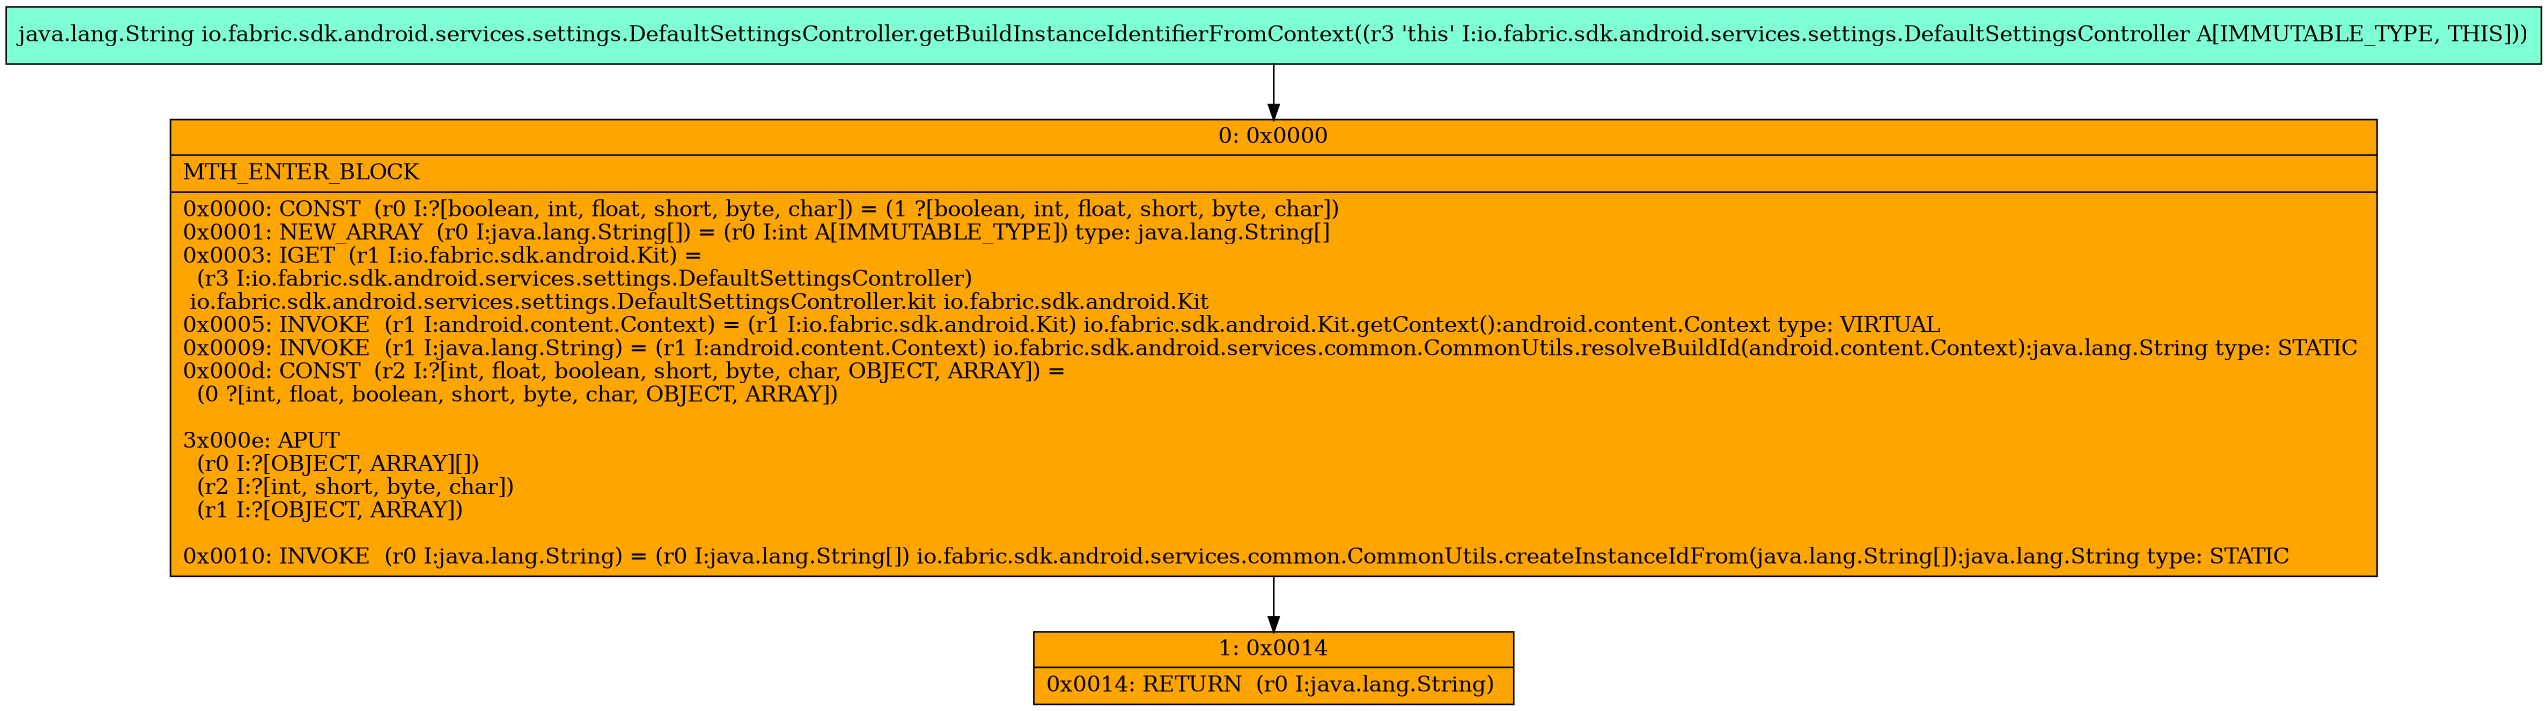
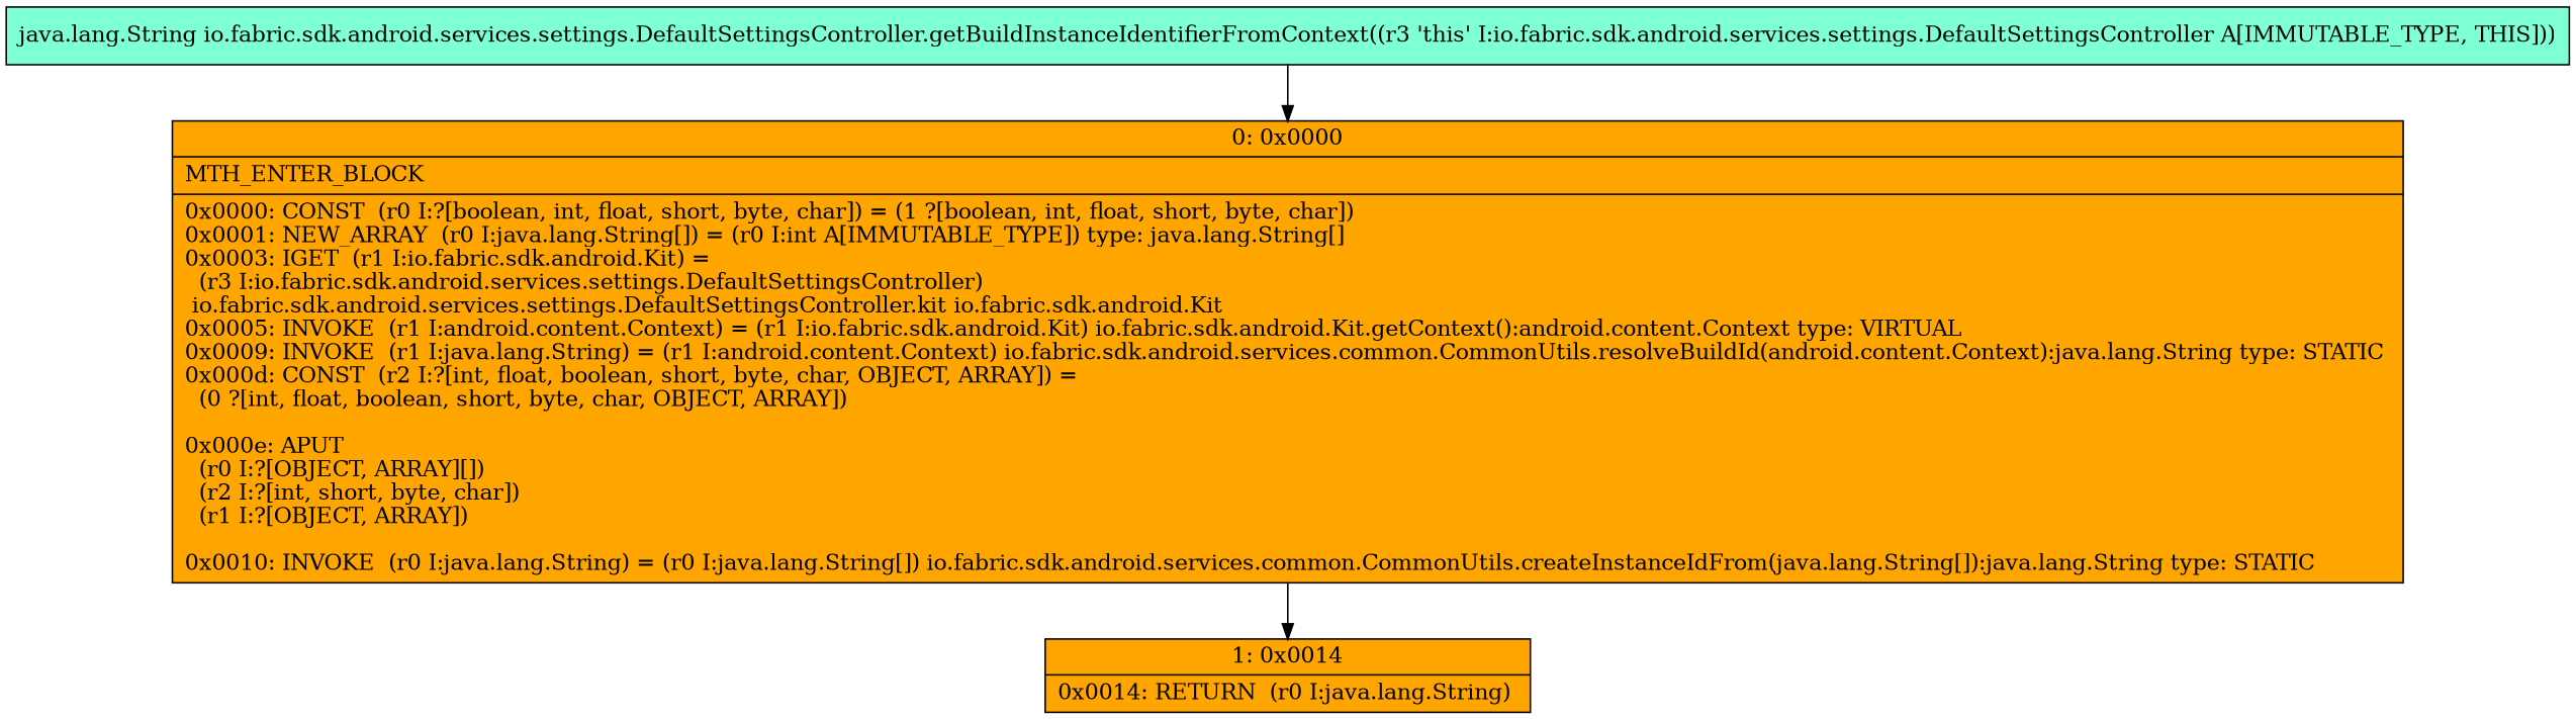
  digraph {
    node [shape=record style=filled fillcolor=orange]
-   n1 [label="{0\:\ 0x0000|MTH_ENTER_BLOCK\l|0x0000: CONST  (r0 I:?[boolean, int, float, short, byte, char]) = (1 ?[boolean, int, float, short, byte, char]) \l0x0001: NEW_ARRAY  (r0 I:java.lang.String[]) = (r0 I:int A[IMMUTABLE_TYPE]) type: java.lang.String[] \l0x0003: IGET  (r1 I:io.fabric.sdk.android.Kit) = \l  (r3 I:io.fabric.sdk.android.services.settings.DefaultSettingsController)\l io.fabric.sdk.android.services.settings.DefaultSettingsController.kit io.fabric.sdk.android.Kit \l0x0005: INVOKE  (r1 I:android.content.Context) = (r1 I:io.fabric.sdk.android.Kit) io.fabric.sdk.android.Kit.getContext():android.content.Context type: VIRTUAL \l0x0009: INVOKE  (r1 I:java.lang.String) = (r1 I:android.content.Context) io.fabric.sdk.android.services.common.CommonUtils.resolveBuildId(android.content.Context):java.lang.String type: STATIC \l0x000d: CONST  (r2 I:?[int, float, boolean, short, byte, char, OBJECT, ARRAY]) = \l  (0 ?[int, float, boolean, short, byte, char, OBJECT, ARRAY])\l \l3x000e: APUT  \l  (r0 I:?[OBJECT, ARRAY][])\l  (r2 I:?[int, short, byte, char])\l  (r1 I:?[OBJECT, ARRAY])\l \l0x0010: INVOKE  (r0 I:java.lang.String) = (r0 I:java.lang.String[]) io.fabric.sdk.android.services.common.CommonUtils.createInstanceIdFrom(java.lang.String[]):java.lang.String type: STATIC \l}"]
+   n1 [label="{0\:\ 0x0000|MTH_ENTER_BLOCK\l|0x0000: CONST  (r0 I:?[boolean, int, float, short, byte, char]) = (1 ?[boolean, int, float, short, byte, char]) \l0x0001: NEW_ARRAY  (r0 I:java.lang.String[]) = (r0 I:int A[IMMUTABLE_TYPE]) type: java.lang.String[] \l0x0003: IGET  (r1 I:io.fabric.sdk.android.Kit) = \l  (r3 I:io.fabric.sdk.android.services.settings.DefaultSettingsController)\l io.fabric.sdk.android.services.settings.DefaultSettingsController.kit io.fabric.sdk.android.Kit \l0x0005: INVOKE  (r1 I:android.content.Context) = (r1 I:io.fabric.sdk.android.Kit) io.fabric.sdk.android.Kit.getContext():android.content.Context type: VIRTUAL \l0x0009: INVOKE  (r1 I:java.lang.String) = (r1 I:android.content.Context) io.fabric.sdk.android.services.common.CommonUtils.resolveBuildId(android.content.Context):java.lang.String type: STATIC \l0x000d: CONST  (r2 I:?[int, float, boolean, short, byte, char, OBJECT, ARRAY]) = \l  (0 ?[int, float, boolean, short, byte, char, OBJECT, ARRAY])\l \l0x000e: APUT  \l  (r0 I:?[OBJECT, ARRAY][])\l  (r2 I:?[int, short, byte, char])\l  (r1 I:?[OBJECT, ARRAY])\l \l0x0010: INVOKE  (r0 I:java.lang.String) = (r0 I:java.lang.String[]) io.fabric.sdk.android.services.common.CommonUtils.createInstanceIdFrom(java.lang.String[]):java.lang.String type: STATIC \l}"]
    n2 [label="{1\:\ 0x0014|0x0014: RETURN  (r0 I:java.lang.String) \l}"]
    n3 [label="{java.lang.String io.fabric.sdk.android.services.settings.DefaultSettingsController.getBuildInstanceIdentifierFromContext((r3 'this' I:io.fabric.sdk.android.services.settings.DefaultSettingsController A[IMMUTABLE_TYPE, THIS])) }" fillcolor=aquamarine]
    n1 -> n2
    n3 -> n1
  }
